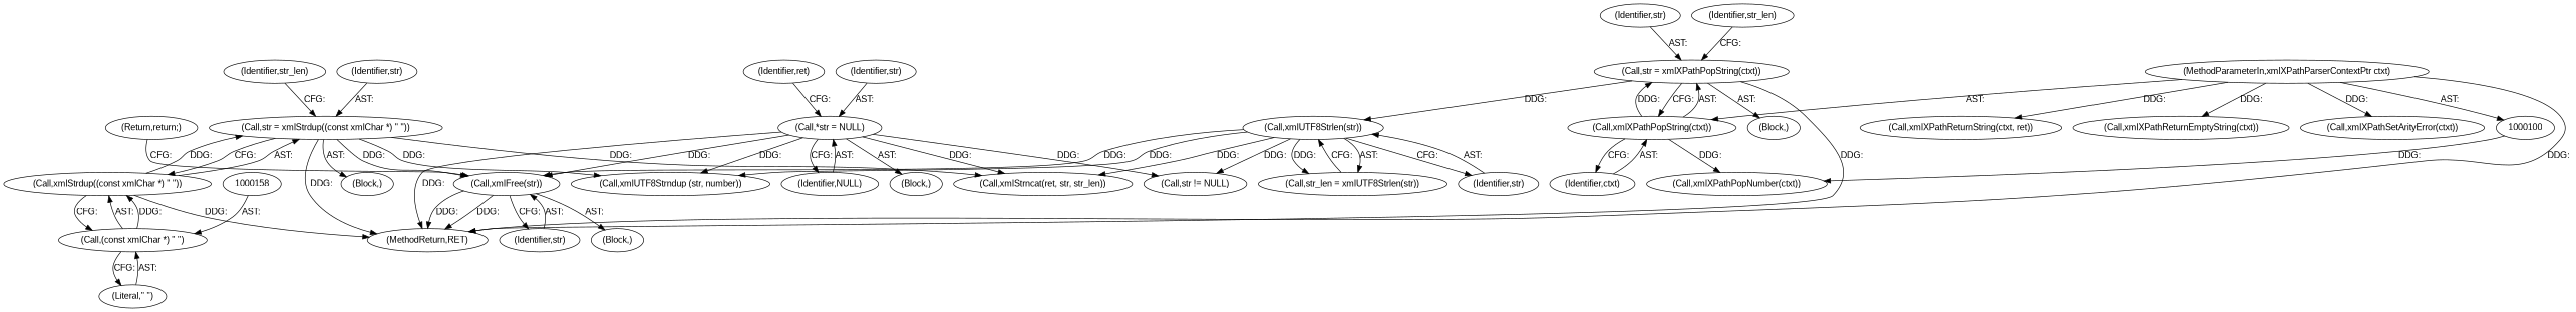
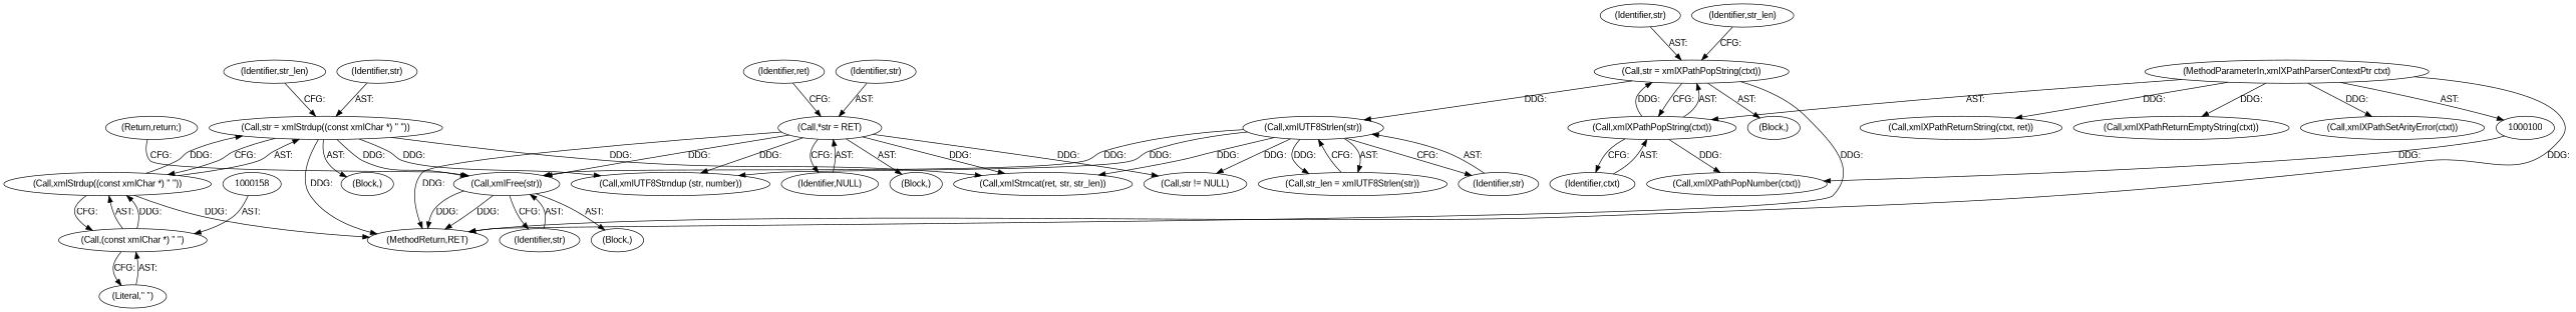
  digraph {
    fontname="Liberation Sans"
    node [fontname="Liberation Sans"]
    edge [fontname="Liberation Sans"]
    n1 [label="(Call,xmlFree(str))"]
    n2 [label="(MethodReturn,RET)"]
    n3 [label="(Block,)"]
    n4 [label="(Identifier,str)"]
    n5 [label="(Call,xmlUTF8Strlen(str))"]
    n6 [label="(Call,xmlUTF8Strndup (str, number))"]
    n7 [label="(Call,xmlStrncat(ret, str, str_len))"]
    n8 [label="(Identifier,str)"]
    n9 [label="(Call,str != NULL)"]
    n10 [label="(Call,str_len = xmlUTF8Strlen(str))"]
    n11 [label="(Call,str = xmlXPathPopString(ctxt))"]
    n12 [label="(Call,xmlXPathPopString(ctxt))"]
    n13 [label="(Block,)"]
    n14 [label="(Call,xmlXPathPopNumber(ctxt))"]
    n15 [label="(Identifier,ctxt)"]
    n16 [label="(MethodParameterIn,xmlXPathParserContextPtr ctxt)"]
    n17 [label="(Call,xmlXPathReturnString(ctxt, ret))"]
    n18 [label="(Call,xmlXPathReturnEmptyString(ctxt))"]
    n19 [label="(Call,xmlXPathSetArityError(ctxt))"]
    1000100
    n21 [label="(Call,str = xmlStrdup((const xmlChar *) \" \"))"]
    n22 [label="(Call,xmlStrdup((const xmlChar *) \" \"))"]
    n23 [label="(Block,)"]
    n24 [label="(Call,(const xmlChar *) \" \")"]
    n25 [label="(Literal,\" \")"]
-   n26 [label="(Call,*str = NULL)"]
+   n26 [label="(Call,*str = RET)"]
    n27 [label="(Identifier,NULL)"]
    n28 [label="(Block,)"]
    n29 [label="(Identifier,str_len)"]
    n30 [label="(Return,return;)"]
    n31 [label="(Identifier,ret)"]
    n32 [label="(Identifier,str)"]
    n33 [label="(Identifier,str)"]
    n34 [label="(Identifier,str)"]
    n35 [label="(Identifier,str_len)"]
    1000158
    n1 -> n2 [label="DDG: "]
    n1 -> n2 [label="DDG: "]
    n1 -> n3 [label="AST: "]
    n1 -> n4 [label="CFG: "]
    n4 -> n1 [label="AST: "]
    n5 -> n1 [label="DDG: "]
    n5 -> n6 [label="DDG: "]
    n5 -> n7 [label="DDG: "]
    n5 -> n8 [label="CFG: "]
    n5 -> n9 [label="DDG: "]
    n5 -> n10 [label="AST: "]
    n5 -> n10 [label="DDG: "]
    n8 -> n5 [label="AST: "]
    n10 -> n5 [label="CFG: "]
    n11 -> n2 [label="DDG: "]
    n11 -> n5 [label="DDG: "]
    n11 -> n12 [label="CFG: "]
    n11 -> n13 [label="AST: "]
    n12 -> n11 [label="AST: "]
    n12 -> n11 [label="DDG: "]
    n12 -> n14 [label="DDG: "]
    n12 -> n15 [label="CFG: "]
    n15 -> n12 [label="AST: "]
    n16 -> n2 [label="DDG: "]
    n16 -> n12 [label="AST: "]
    n16 -> n17 [label="DDG: "]
    n16 -> n18 [label="DDG: "]
    n16 -> n19 [label="DDG: "]
    n16 -> 1000100 [label="AST: "]
    1000100 -> n14 [label="DDG: "]
    n21 -> n1 [label="DDG: "]
    n21 -> n2 [label="DDG: "]
    n21 -> n6 [label="DDG: "]
    n21 -> n7 [label="DDG: "]
    n21 -> n22 [label="CFG: "]
    n21 -> n23 [label="AST: "]
    n22 -> n2 [label="DDG: "]
    n22 -> n21 [label="AST: "]
    n22 -> n21 [label="DDG: "]
    n22 -> n24 [label="CFG: "]
    n24 -> n22 [label="AST: "]
    n24 -> n22 [label="DDG: "]
    n24 -> n25 [label="CFG: "]
    n25 -> n24 [label="AST: "]
    n26 -> n1 [label="DDG: "]
    n26 -> n2 [label="DDG: "]
    n26 -> n6 [label="DDG: "]
    n26 -> n7 [label="DDG: "]
    n26 -> n9 [label="DDG: "]
    n26 -> n27 [label="CFG: "]
    n26 -> n28 [label="AST: "]
    n27 -> n26 [label="AST: "]
    n29 -> n21 [label="CFG: "]
    n30 -> n1 [label="CFG: "]
    n31 -> n26 [label="CFG: "]
    n32 -> n11 [label="AST: "]
    n33 -> n21 [label="AST: "]
    n34 -> n26 [label="AST: "]
    n35 -> n11 [label="CFG: "]
    1000158 -> n24 [label="AST: "]
  }
